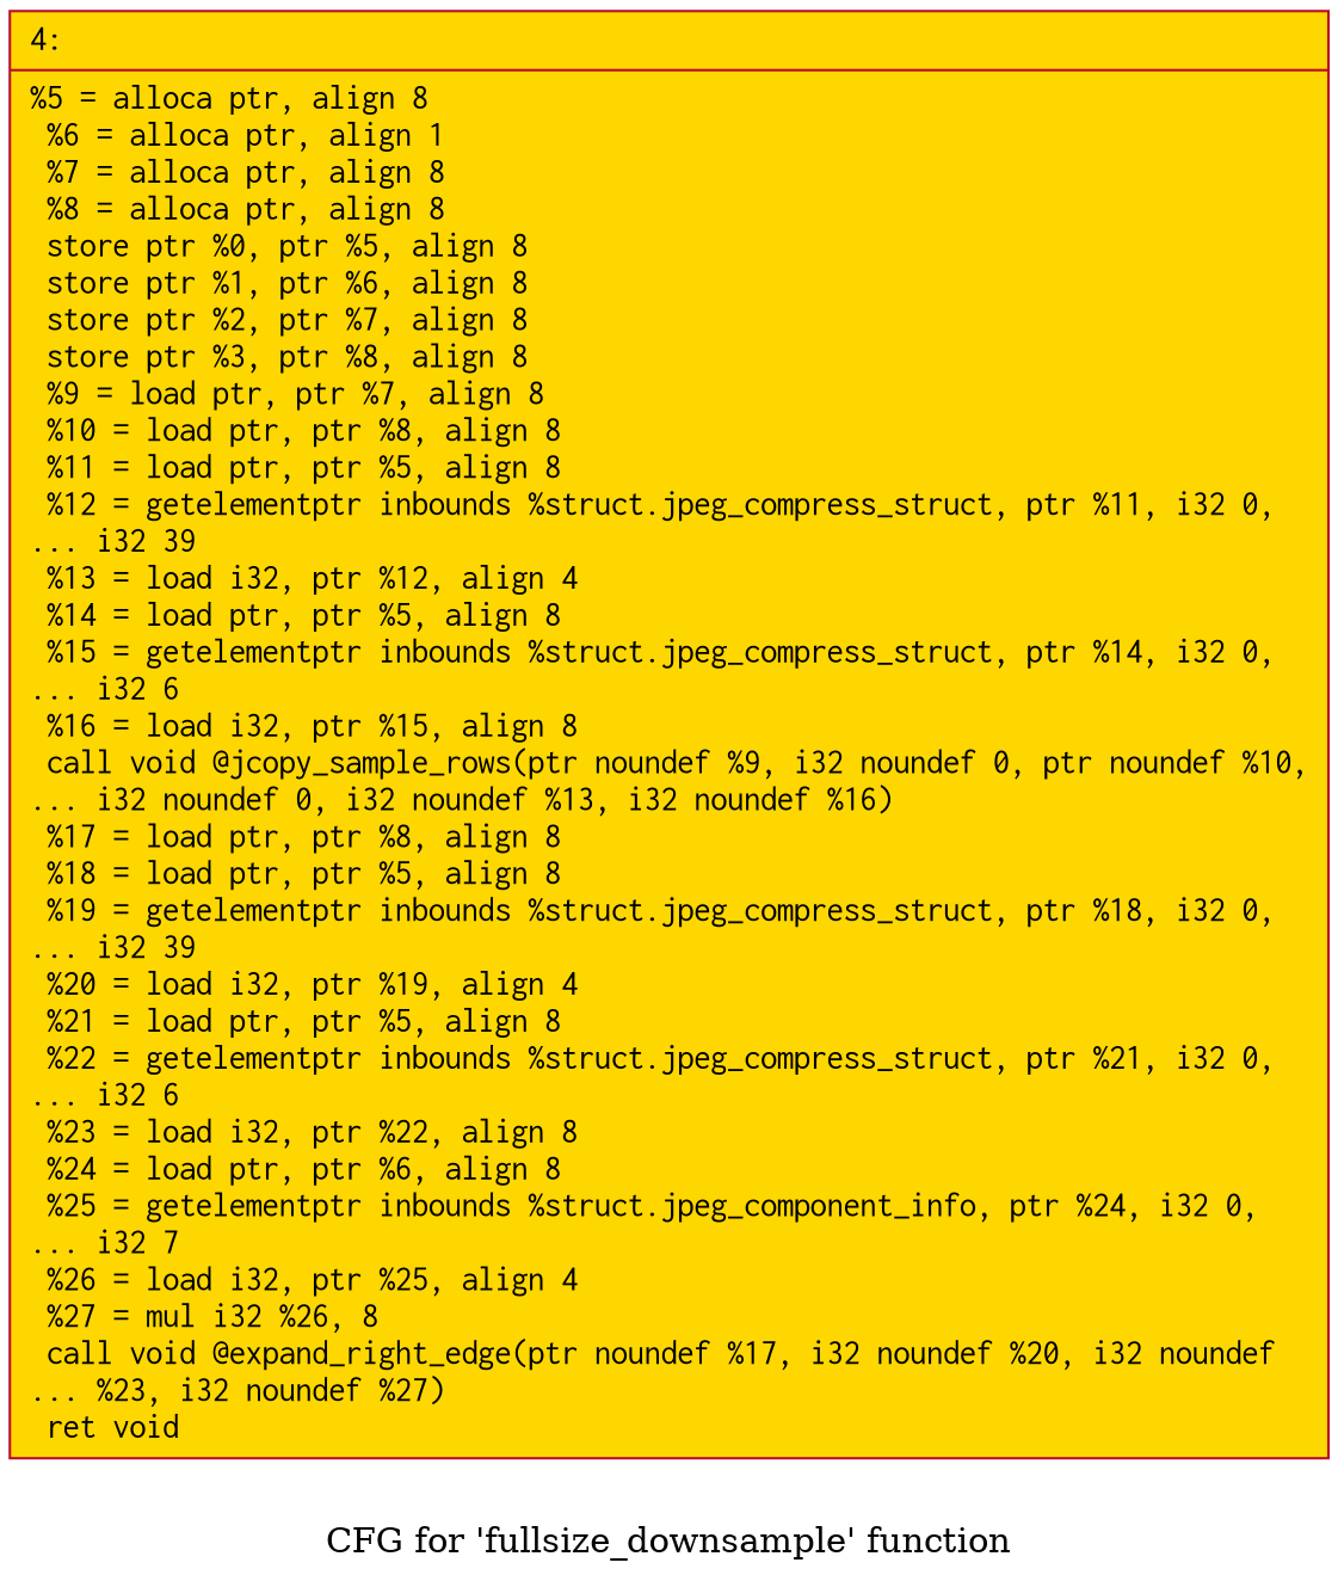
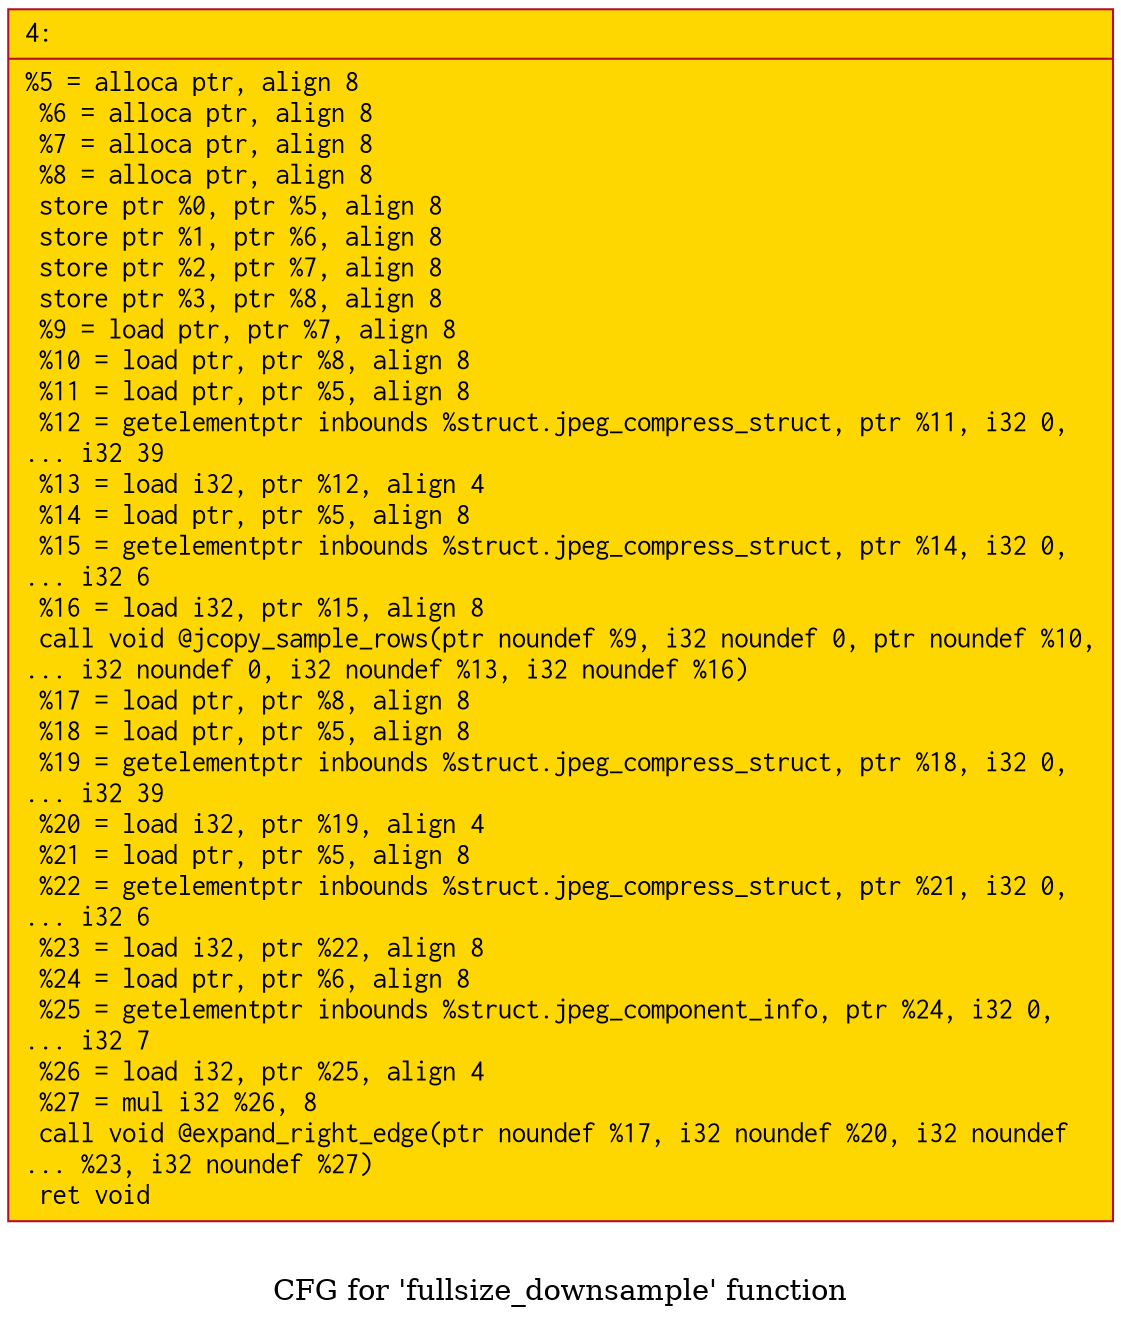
  digraph {
    label="CFG for 'fullsize_downsample' function"
-   n1 [color="#b70d28ff" fillcolor=gold fontname=Courier label="{4:\l|  %5 = alloca ptr, align 8\l  %6 = alloca ptr, align 1\l  %7 = alloca ptr, align 8\l  %8 = alloca ptr, align 8\l  store ptr %0, ptr %5, align 8\l  store ptr %1, ptr %6, align 8\l  store ptr %2, ptr %7, align 8\l  store ptr %3, ptr %8, align 8\l  %9 = load ptr, ptr %7, align 8\l  %10 = load ptr, ptr %8, align 8\l  %11 = load ptr, ptr %5, align 8\l  %12 = getelementptr inbounds %struct.jpeg_compress_struct, ptr %11, i32 0,\l... i32 39\l  %13 = load i32, ptr %12, align 4\l  %14 = load ptr, ptr %5, align 8\l  %15 = getelementptr inbounds %struct.jpeg_compress_struct, ptr %14, i32 0,\l... i32 6\l  %16 = load i32, ptr %15, align 8\l  call void @jcopy_sample_rows(ptr noundef %9, i32 noundef 0, ptr noundef %10,\l... i32 noundef 0, i32 noundef %13, i32 noundef %16)\l  %17 = load ptr, ptr %8, align 8\l  %18 = load ptr, ptr %5, align 8\l  %19 = getelementptr inbounds %struct.jpeg_compress_struct, ptr %18, i32 0,\l... i32 39\l  %20 = load i32, ptr %19, align 4\l  %21 = load ptr, ptr %5, align 8\l  %22 = getelementptr inbounds %struct.jpeg_compress_struct, ptr %21, i32 0,\l... i32 6\l  %23 = load i32, ptr %22, align 8\l  %24 = load ptr, ptr %6, align 8\l  %25 = getelementptr inbounds %struct.jpeg_component_info, ptr %24, i32 0,\l... i32 7\l  %26 = load i32, ptr %25, align 4\l  %27 = mul i32 %26, 8\l  call void @expand_right_edge(ptr noundef %17, i32 noundef %20, i32 noundef\l... %23, i32 noundef %27)\l  ret void\l}" shape=record style=filled]
+   n1 [color="#b70d28ff" fillcolor=gold fontname=Courier label="{4:\l|  %5 = alloca ptr, align 8\l  %6 = alloca ptr, align 8\l  %7 = alloca ptr, align 8\l  %8 = alloca ptr, align 8\l  store ptr %0, ptr %5, align 8\l  store ptr %1, ptr %6, align 8\l  store ptr %2, ptr %7, align 8\l  store ptr %3, ptr %8, align 8\l  %9 = load ptr, ptr %7, align 8\l  %10 = load ptr, ptr %8, align 8\l  %11 = load ptr, ptr %5, align 8\l  %12 = getelementptr inbounds %struct.jpeg_compress_struct, ptr %11, i32 0,\l... i32 39\l  %13 = load i32, ptr %12, align 4\l  %14 = load ptr, ptr %5, align 8\l  %15 = getelementptr inbounds %struct.jpeg_compress_struct, ptr %14, i32 0,\l... i32 6\l  %16 = load i32, ptr %15, align 8\l  call void @jcopy_sample_rows(ptr noundef %9, i32 noundef 0, ptr noundef %10,\l... i32 noundef 0, i32 noundef %13, i32 noundef %16)\l  %17 = load ptr, ptr %8, align 8\l  %18 = load ptr, ptr %5, align 8\l  %19 = getelementptr inbounds %struct.jpeg_compress_struct, ptr %18, i32 0,\l... i32 39\l  %20 = load i32, ptr %19, align 4\l  %21 = load ptr, ptr %5, align 8\l  %22 = getelementptr inbounds %struct.jpeg_compress_struct, ptr %21, i32 0,\l... i32 6\l  %23 = load i32, ptr %22, align 8\l  %24 = load ptr, ptr %6, align 8\l  %25 = getelementptr inbounds %struct.jpeg_component_info, ptr %24, i32 0,\l... i32 7\l  %26 = load i32, ptr %25, align 4\l  %27 = mul i32 %26, 8\l  call void @expand_right_edge(ptr noundef %17, i32 noundef %20, i32 noundef\l... %23, i32 noundef %27)\l  ret void\l}" shape=record style=filled]
  }
